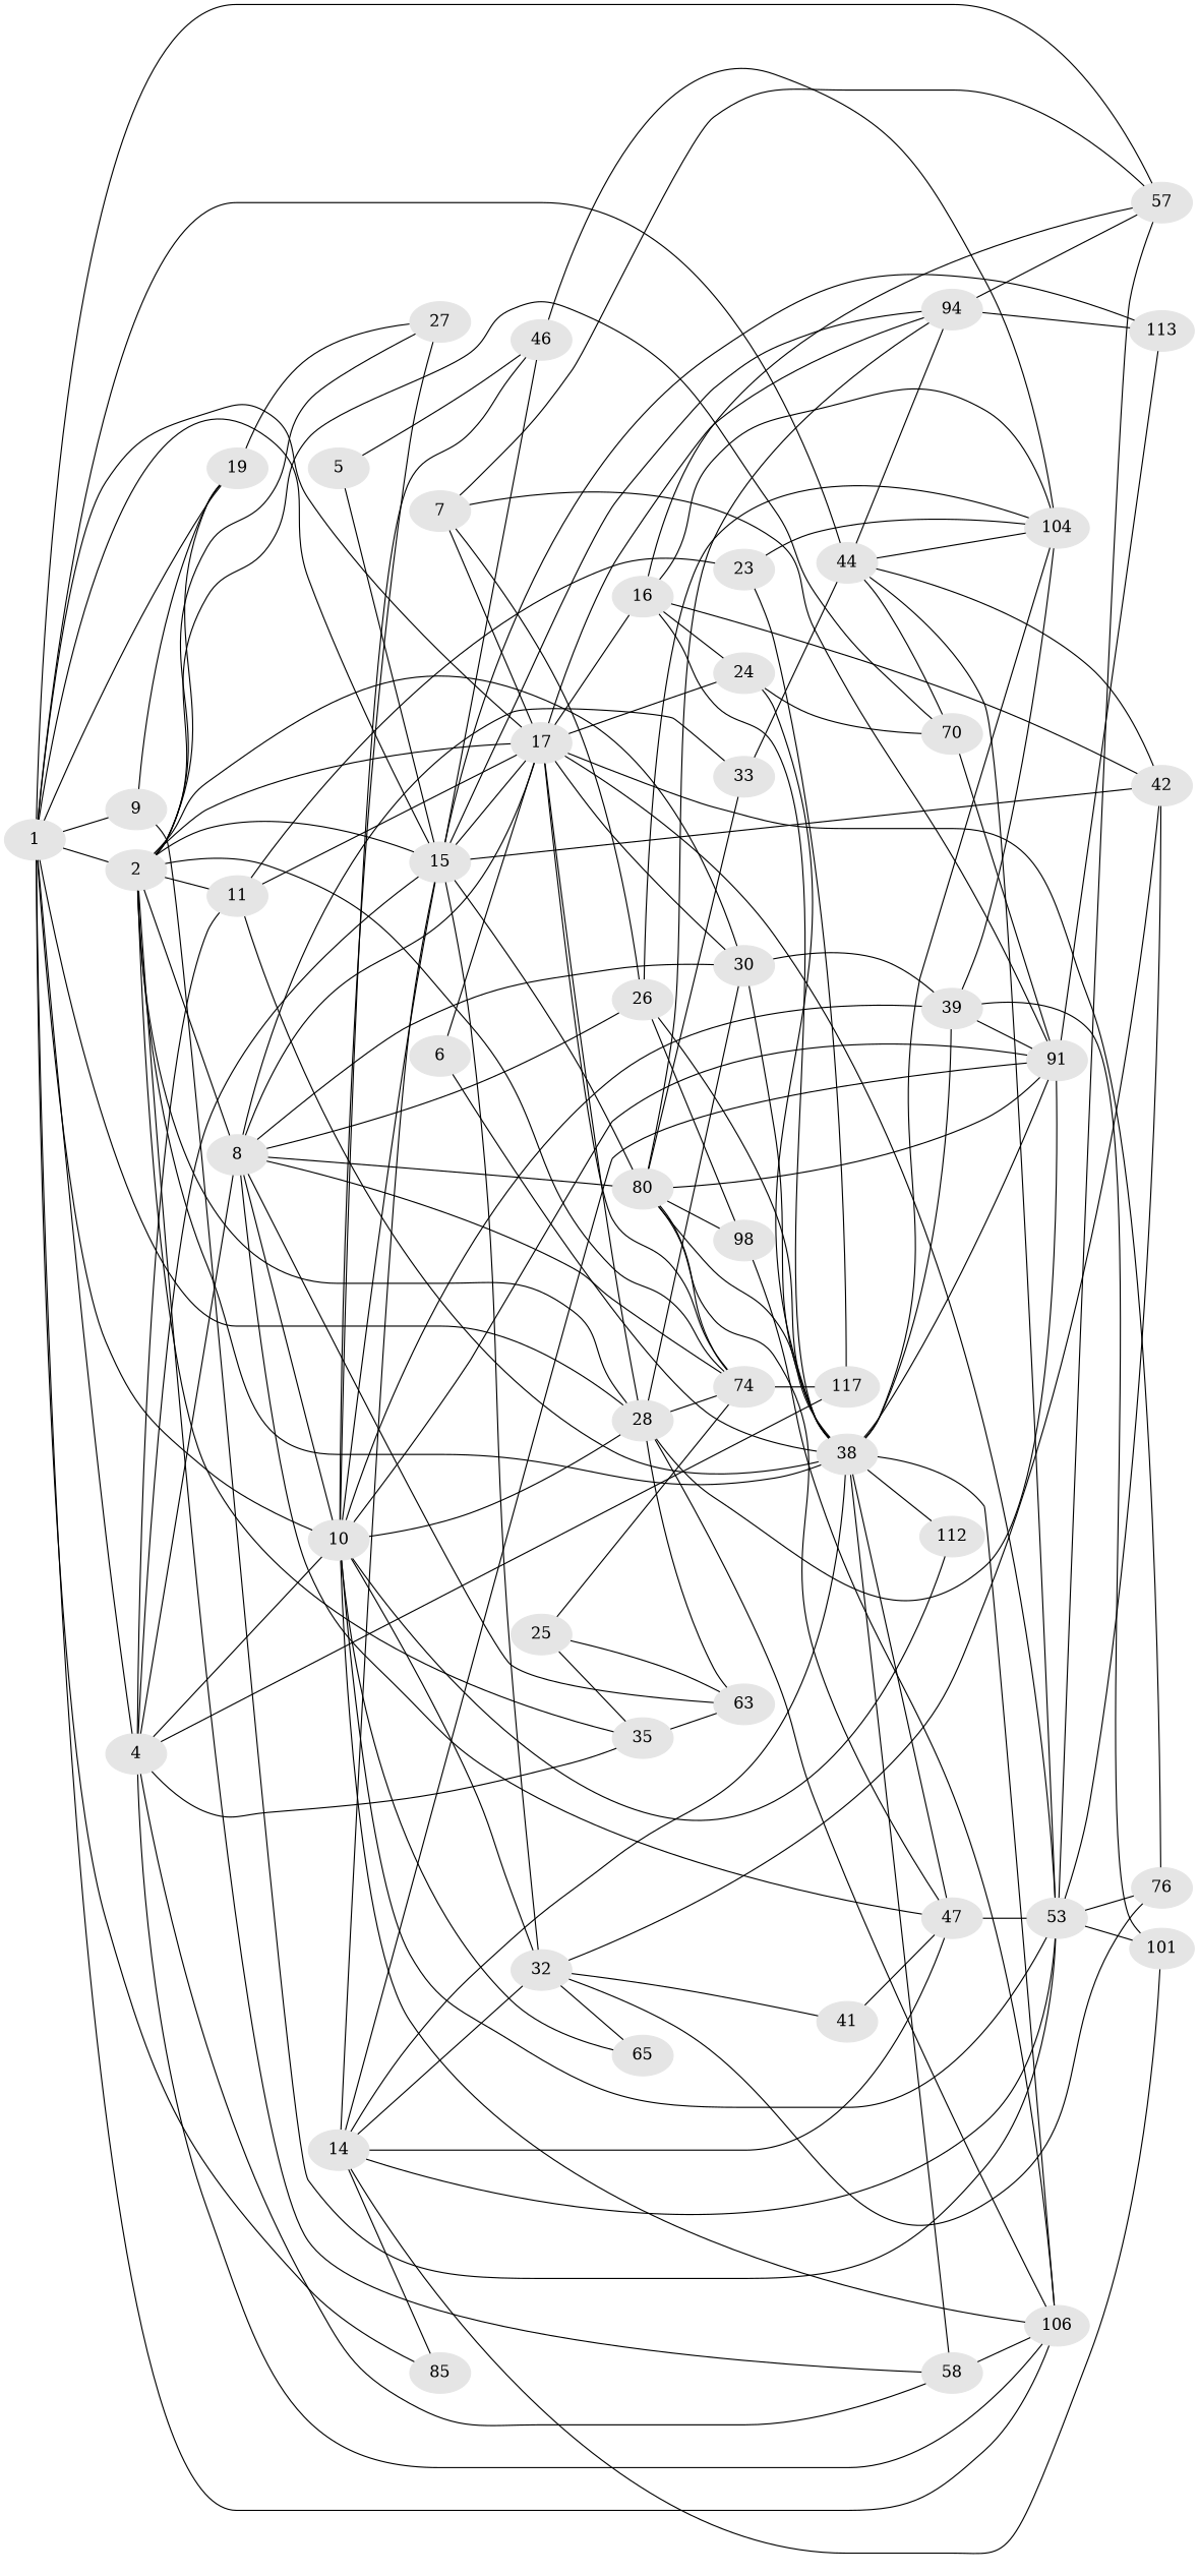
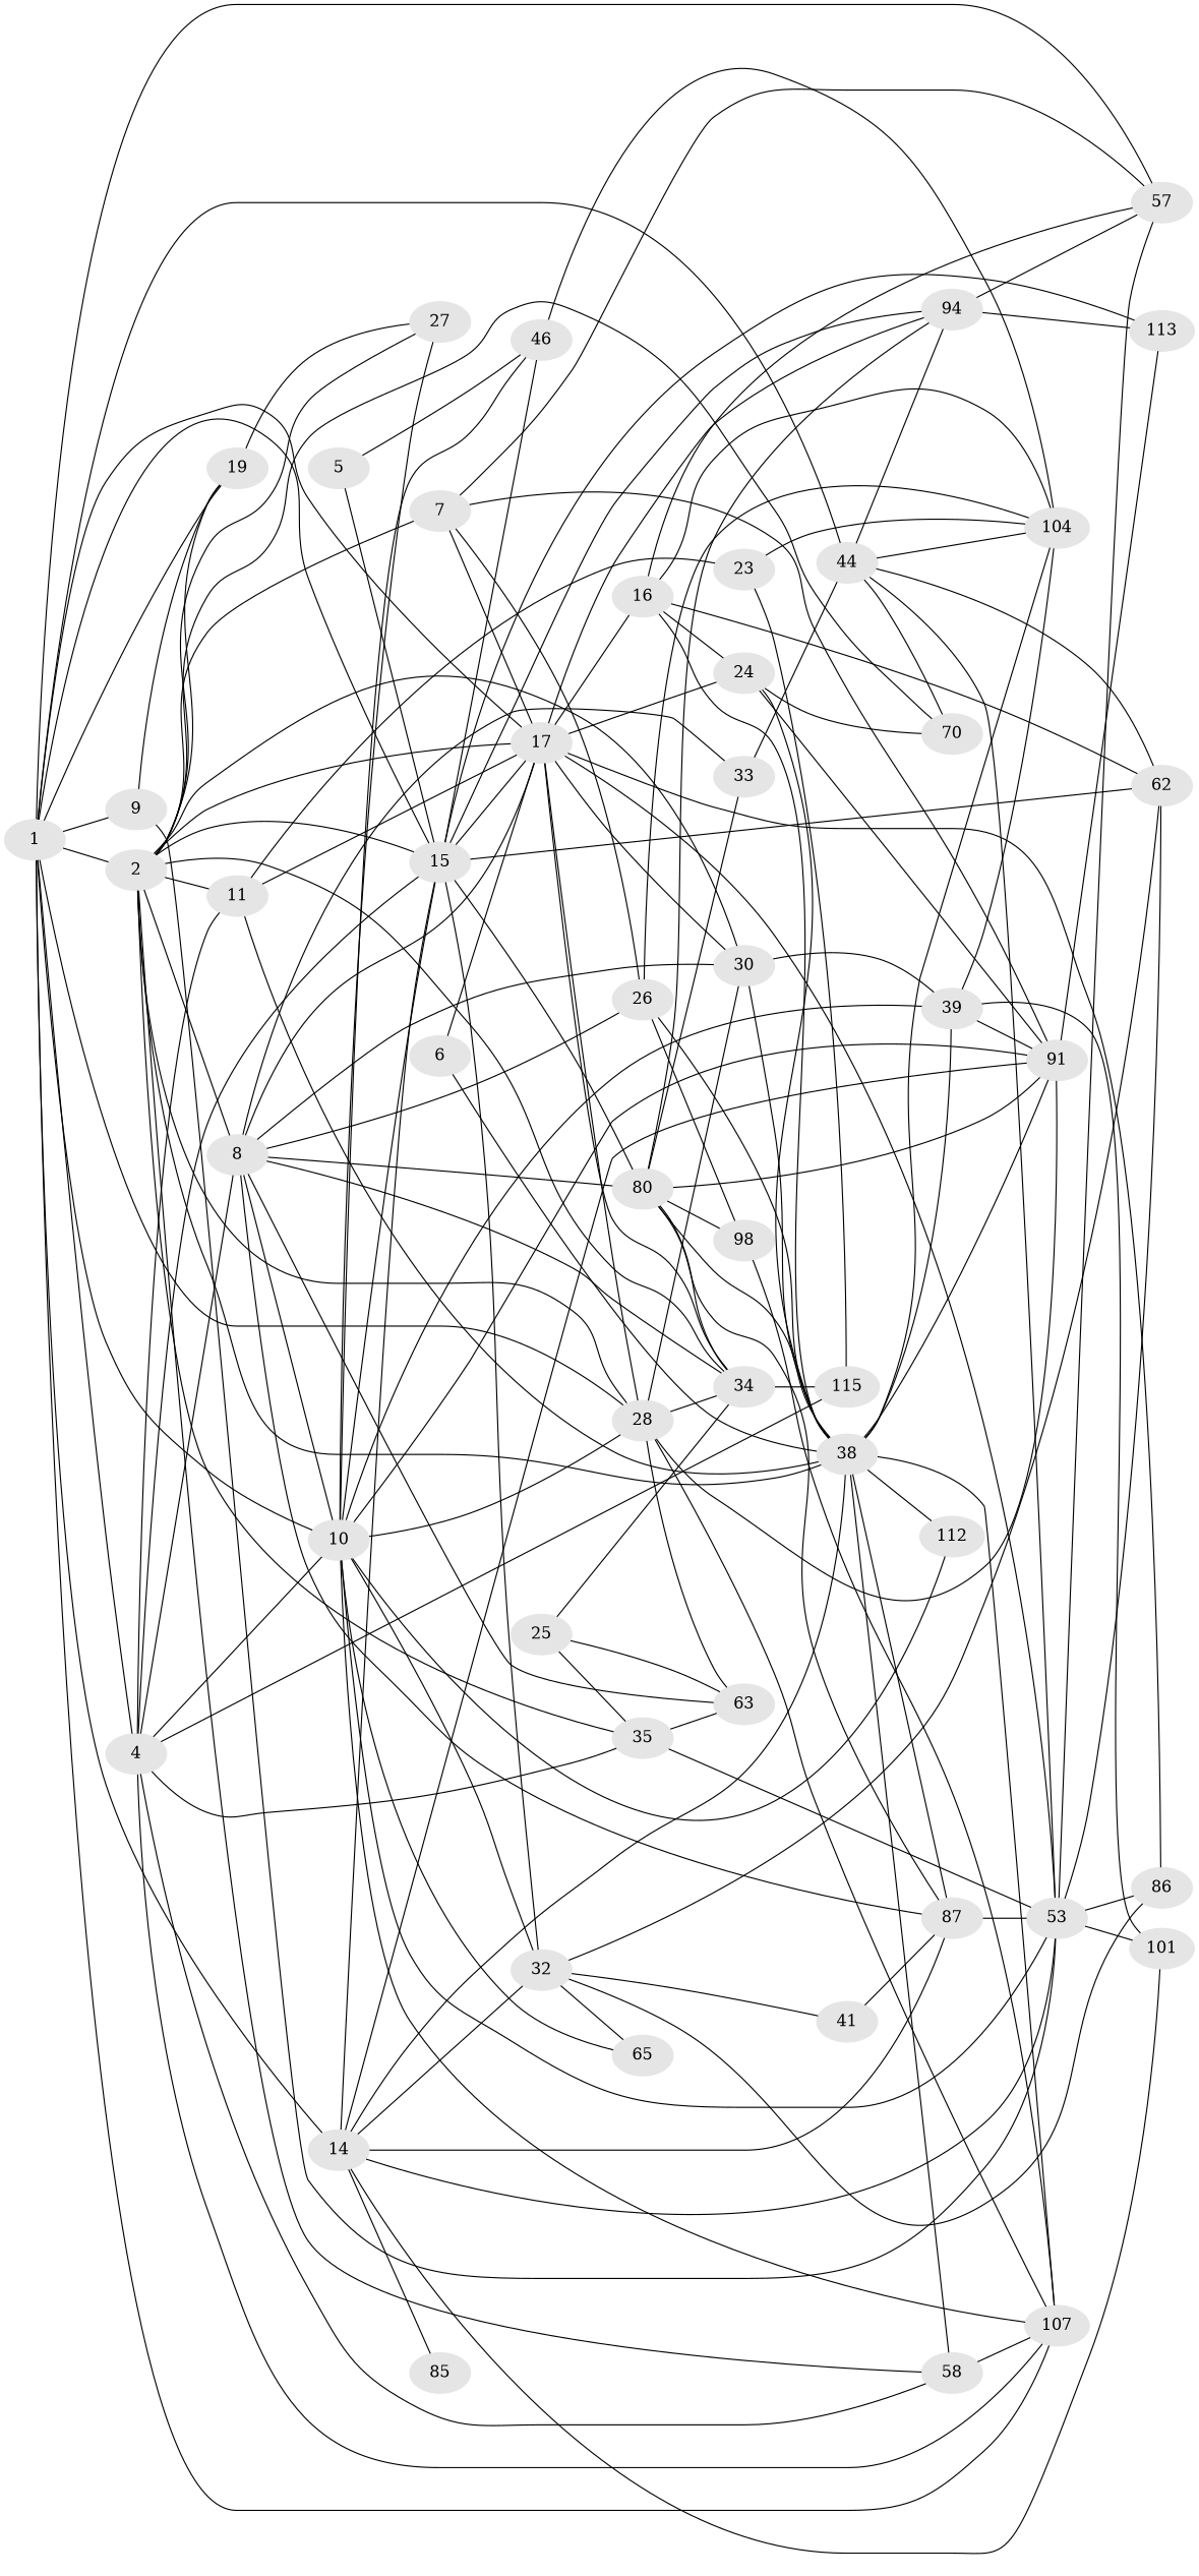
  graph {
    rankdir=LR
    node [color=gray90 style=filled]
    1 [super="+21+90+5"]
    2 [super="+35+13+42"]
    4 [super="+51"]
    9
    10 [super="+95+18+94+12"]
    15 [super="+107+73+120+52"]
    17 [super="+40+22"]
    19 [super="+96"]
    28 [super="+36"]
    44 [super="+111+128+97"]
    57
    85
-   106
+   106 [label=107]
    7 [super="+119"]
    8 [super="+86+110"]
    11 [super="+61+79"]
    27
    30 [super="+67+115"]
-   34 [super="+37" label=74]
+   34 [super="+37"]
    38 [super="+59+75+88"]
    n21 [label=35]
    n22 [label=70 super="+78"]
    58
-   117
+   117 [label=115]
    53 [super="+121+64+66"]
    46 [super="+56"]
    91 [super="+114+127"]
    32 [super="+43+118"]
    39 [super="+89"]
    65
    112
    n32 [label=80 super="+55"]
    n33 [label=94 super="+80"]
-   62 [label=42]
+   62
    113
    16 [super="+116"]
    24
-   76
+   76 [label=86]
    63
    104 [super="+105"]
    26 [super="+31+125"]
    33
-   47 [super="+49"]
+   47 [super="+49" label=87]
    23 [super="+29"]
    n45 [label=5]
    25
    6
    98
    101
    41
    14 [super="+124"]
    1 -- 2
    1 -- 4
    1 -- 9
    1 -- 10
    1 -- 15 [weight=2]
    1 -- 17
    1 -- 19
    1 -- 28
    1 -- 44
    1 -- 57
-   1 -- 85
+   1 -- 14
    1 -- 106
    2 -- 15
    2 -- 17 [weight=2]
    2 -- 19
    2 -- 28
+   2 -- 7 [weight=2]
    2 -- 8
    2 -- 11 [weight=3]
    2 -- 27
    2 -- 30
    2 -- 34
    2 -- 38 [weight=2]
    2 -- n21 [weight=2]
    2 -- n22
    2 -- 58
    4 -- 10
    4 -- 15
    4 -- 106
    4 -- 8
    4 -- 11
    4 -- n21
    4 -- 58
    4 -- 117
    9 -- 19
    9 -- 53
    10 -- 15
    10 -- 28
    10 -- 106
    10 -- 27
    10 -- 53 [weight=3]
    10 -- 46
    10 -- 91 [weight=2]
    10 -- 32
    10 -- 39
    10 -- 65
    10 -- 112
    15 -- 17
    15 -- 46
    15 -- 32
    15 -- n32
    15 -- n33
    15 -- 62
    15 -- 113
    17 -- 28
    17 -- 30
    17 -- 34
    17 -- 53
    17 -- n33
    17 -- 16
    17 -- 24
    17 -- 76
    19 -- 27
    28 -- 106
    28 -- 30
    28 -- 34
    28 -- 91
    28 -- 63
    44 -- n22
    44 -- 53
    44 -- n33
    44 -- 62
    44 -- 104 [weight=2]
    7 -- 17 [weight=2]
    7 -- 57
    7 -- 91
    7 -- 26
    8 -- 10
    8 -- 17
    8 -- 30
    8 -- 34 [weight=2]
    8 -- n32
    8 -- 63
    8 -- 26
    8 -- 33 [weight=2]
    8 -- 47
    11 -- 17
    11 -- 38
    11 -- 23
    30 -- 38
    30 -- 39
    34 -- 117
    38 -- 106
    38 -- 58
    38 -- 91
    38 -- 39
    38 -- 112
    38 -- 104
    38 -- 47
+   n21 -- 53
    n21 -- 63
-   n22 -- 91
+   24 -- 91
    58 -- 106
    53 -- 57
    53 -- 62
    53 -- 76
    53 -- 101
    46 -- 104
    91 -- 113
    32 -- 65
    32 -- 62
    32 -- 76
    32 -- 41
    39 -- 91
    39 -- 104
    39 -- 101
    n32 -- 34 [weight=2]
    n32 -- 38 [weight=2]
    n32 -- 91
    n32 -- n33
    n32 -- 33
    n32 -- 47
    n32 -- 98
    n33 -- 57
    n33 -- 113
    16 -- 57
    16 -- 38
    16 -- 62
    16 -- 24
    16 -- 104
    24 -- 38
    24 -- n22
    26 -- 38
    26 -- 104
    26 -- 98
    33 -- 44
    47 -- 53
    23 -- 117
    23 -- 104
    n45 -- 15
    n45 -- 46
    25 -- 34
    25 -- n21
    25 -- 63
    6 -- 17
    6 -- 38
    98 -- 106
    41 -- 47
    14 -- 15
    14 -- 85
    14 -- 38
    14 -- 53
    14 -- 91
    14 -- 32
    14 -- 47
    14 -- 101
  }
